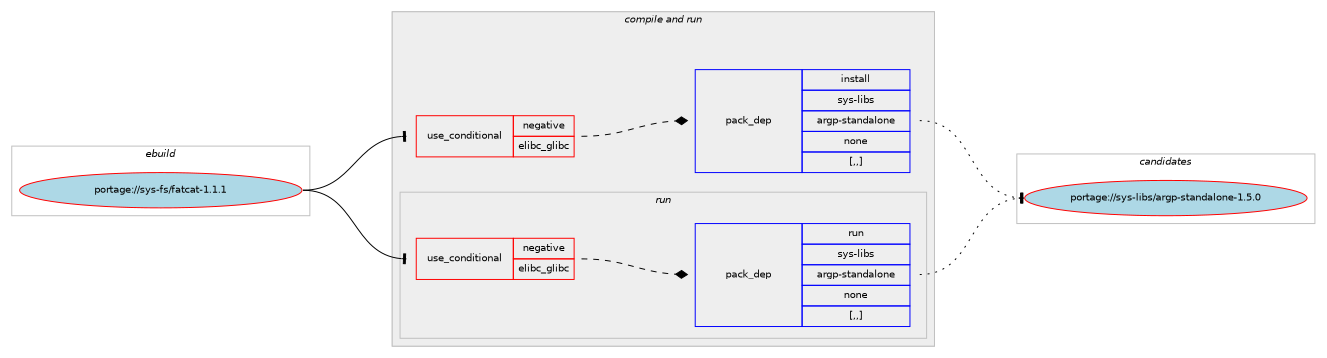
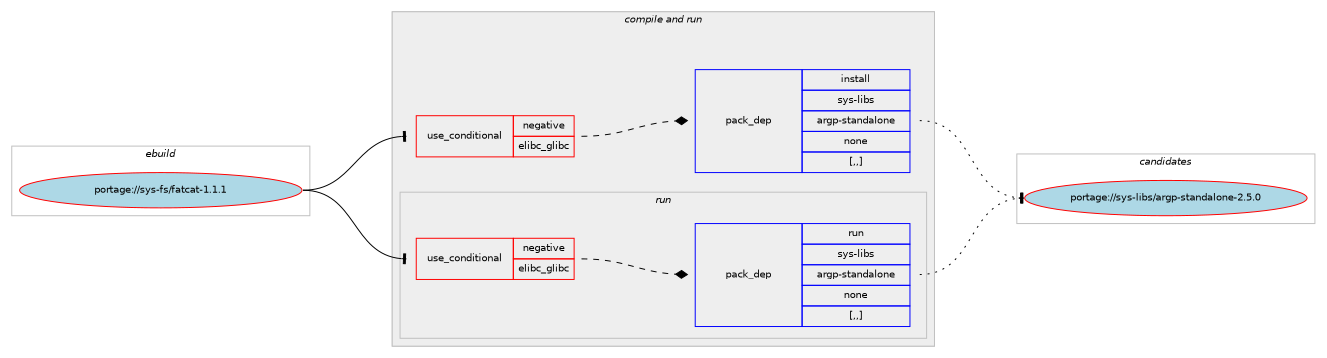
  digraph {
    compound=true
    concentrate=true
    fontname=Helvetica
    fontsize=10
    newrank=true
    rankdir=LR
    ranksep=1.5
    node [color=red fontname=Helvetica fontsize=10 shape=none]
    edge [arrowhead=tee headport=w style=solid tailport=e weight=20]
    n1 [label="portage://sys-fs/fatcat-1.1.1" width=4 style=filled fillcolor=lightblue shape=""]
    n2 [color=blue label=<<TABLE BORDER="0" CELLBORDER="1" CELLSPACING="0" CELLPADDING="4" WIDTH="220"><TR><TD ROWSPAN="6" CELLPADDING="30">pack_dep</TD></TR><TR><TD WIDTH="110">install</TD></TR><TR><TD>sys-libs</TD></TR><TR><TD>argp-standalone</TD></TR><TR><TD>none</TD></TR><TR><TD>[,,]</TD></TR></TABLE>>]
    n3 [label=<<TABLE BORDER="0" CELLBORDER="1" CELLSPACING="0" CELLPADDING="4"><TR><TD ROWSPAN="3" CELLPADDING="10">use_conditional</TD></TR><TR><TD>negative</TD></TR><TR><TD>elibc_glibc</TD></TR></TABLE>>]
    n4 [color=blue label=<<TABLE BORDER="0" CELLBORDER="1" CELLSPACING="0" CELLPADDING="4" WIDTH="220"><TR><TD ROWSPAN="6" CELLPADDING="30">pack_dep</TD></TR><TR><TD WIDTH="110">run</TD></TR><TR><TD>sys-libs</TD></TR><TR><TD>argp-standalone</TD></TR><TR><TD>none</TD></TR><TR><TD>[,,]</TD></TR></TABLE>>]
    n5 [label=<<TABLE BORDER="0" CELLBORDER="1" CELLSPACING="0" CELLPADDING="4"><TR><TD ROWSPAN="3" CELLPADDING="10">use_conditional</TD></TR><TR><TD>negative</TD></TR><TR><TD>elibc_glibc</TD></TR></TABLE>>]
-   n6 [label="portage://sys-libs/argp-standalone-1.5.0" width=4 style=filled fillcolor=lightblue shape=""]
+   n6 [label="portage://sys-libs/argp-standalone-2.5.0" width=4 style=filled fillcolor=lightblue shape=""]
    subgraph cluster_1 {
      color=gray
      label=<<i>ebuild</i>>
      n1
    }
    subgraph cluster_2 {
      color=gray
      label=<<i>dependencies</i>>
      subgraph cluster_3 {
        color=gray
        fillcolor="#eeeeee"
        label=<<i>compile</i>>
        style=filled
        subgraph sub_4 {
          color=gray
          fillcolor="#eeeeee"
          label=<<i>compile</i>>
          style=filled
          n3
          subgraph sub_5 {
            color=gray
            fillcolor="#eeeeee"
            label=<<i>compile</i>>
            style=filled
            n2
          }
        }
      }
      subgraph cluster_6 {
        color=gray
        fillcolor="#eeeeee"
        label=<<i>compile and run</i>>
        style=filled
      }
      subgraph cluster_7 {
        color=gray
        fillcolor="#eeeeee"
        label=<<i>run</i>>
        style=filled
        subgraph sub_8 {
          color=gray
          fillcolor="#eeeeee"
          label=<<i>run</i>>
          style=filled
          n5
          subgraph sub_9 {
            color=gray
            fillcolor="#eeeeee"
            label=<<i>run</i>>
            style=filled
            n4
          }
        }
      }
    }
    subgraph cluster_10 {
      color=gray
      label=<<i>candidates</i>>
      rank=same
      subgraph sub_11 {
        color=black
        label=<<i>candidates</i>>
        nodesep=1
        rank=same
        n6
      }
      subgraph sub_12 {
        color=black
        label=<<i>candidates</i>>
        nodesep=1
        rank=same
        n6
      }
    }
    n1 -> n3
    n1 -> n5
    n2 -> n6 [style=dotted weight=100]
    n3 -> n2 [arrowhead=diamond style=dashed]
    n4 -> n6 [style=dotted weight=100]
    n5 -> n4 [arrowhead=diamond style=dashed]
  }
